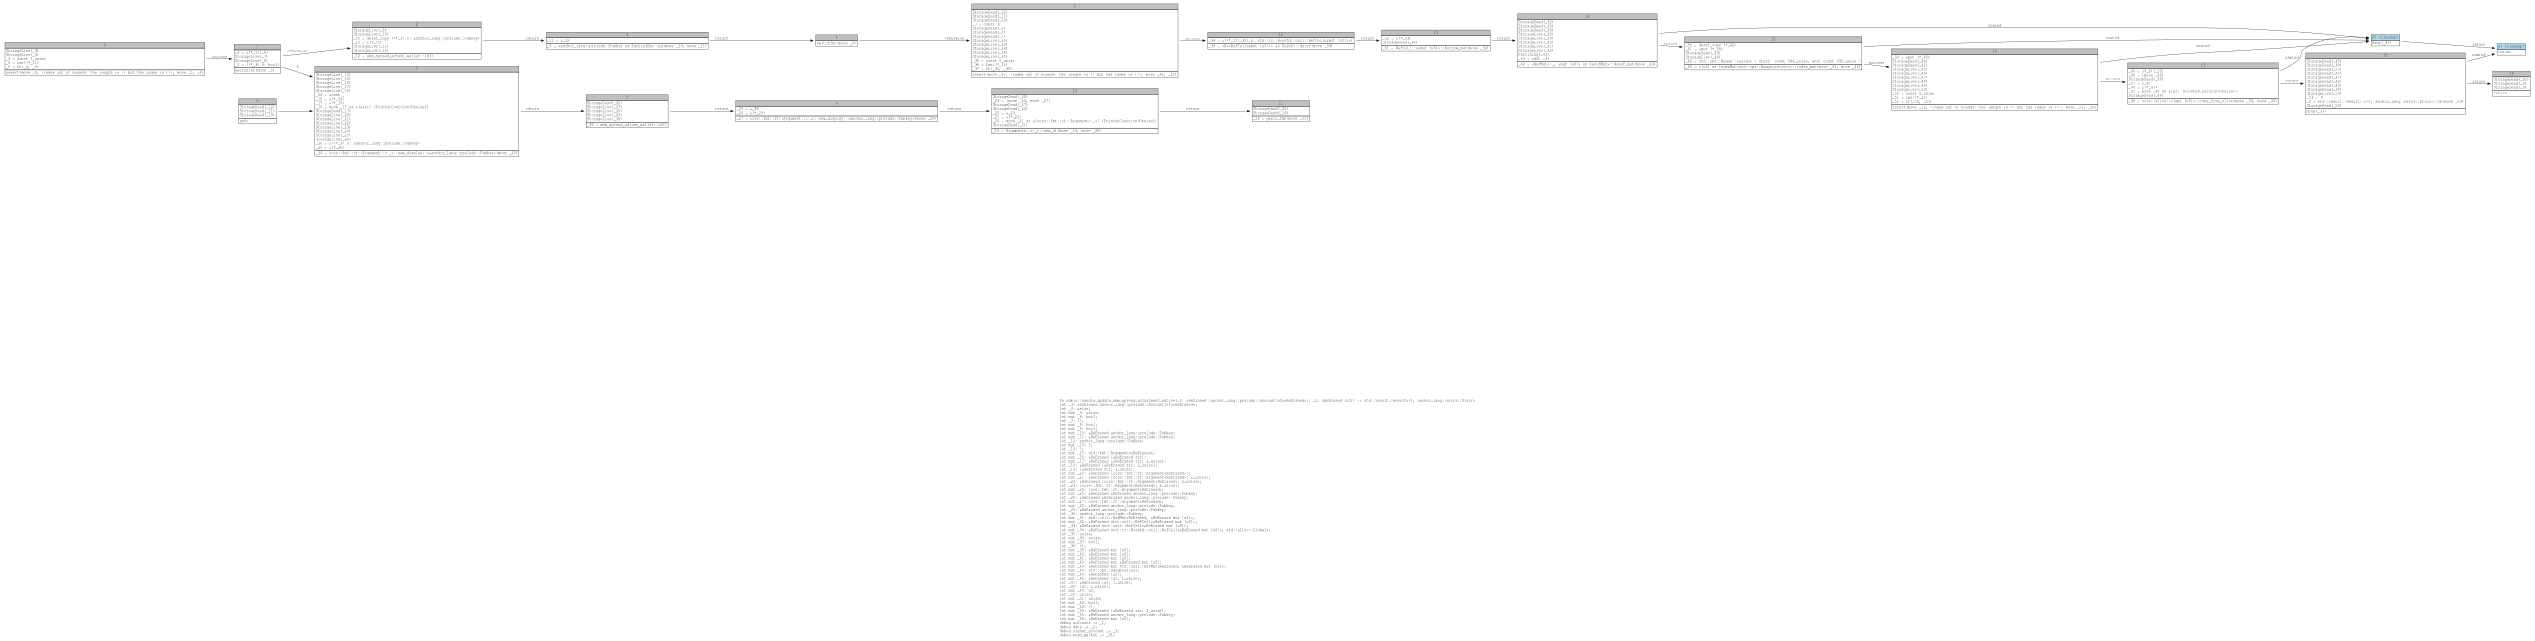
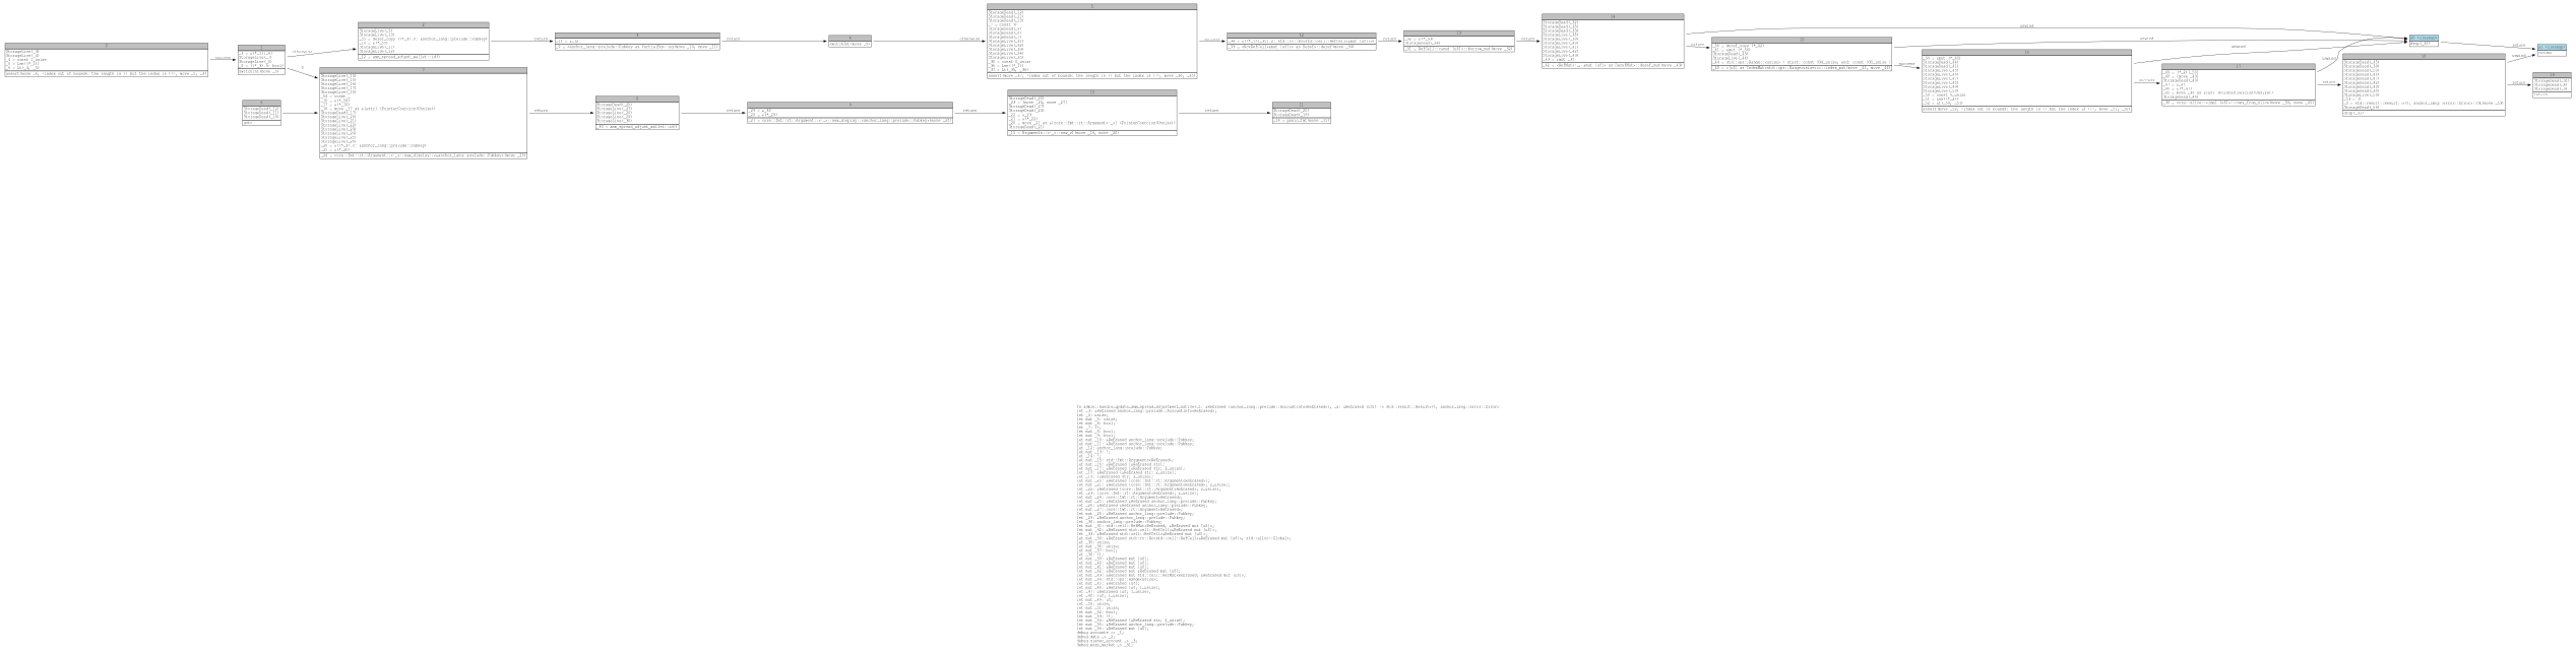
  digraph {
    fontname="Courier, monospace"
    label=<fn admin::handle_update_amm_spread_adjustment_native(_1: &amp;ReErased [anchor_lang::prelude::AccountInfo&lt;ReErased&gt;], _2: &amp;ReErased [u8]) -&gt; std::result::Result&lt;(), anchor_lang::error::Error&gt;<br align="left"/>let _3: &amp;ReErased anchor_lang::prelude::AccountInfo&lt;ReErased&gt;;<br align="left"/>let _4: usize;<br align="left"/>let mut _5: usize;<br align="left"/>let mut _6: bool;<br align="left"/>let _7: ();<br align="left"/>let mut _8: bool;<br align="left"/>let mut _9: bool;<br align="left"/>let mut _10: &amp;ReErased anchor_lang::prelude::Pubkey;<br align="left"/>let mut _11: &amp;ReErased anchor_lang::prelude::Pubkey;<br align="left"/>let _12: anchor_lang::prelude::Pubkey;<br align="left"/>let mut _13: !;<br align="left"/>let _14: !;<br align="left"/>let mut _15: std::fmt::Arguments&lt;ReErased&gt;;<br align="left"/>let mut _16: &amp;ReErased [&amp;ReErased str];<br align="left"/>let mut _17: &amp;ReErased [&amp;ReErased str; 2_usize];<br align="left"/>let _18: &amp;ReErased [&amp;ReErased str; 2_usize];<br align="left"/>let _19: [&amp;ReErased str; 2_usize];<br align="left"/>let mut _20: &amp;ReErased [core::fmt::rt::Argument&lt;ReErased&gt;];<br align="left"/>let mut _21: &amp;ReErased [core::fmt::rt::Argument&lt;ReErased&gt;; 2_usize];<br align="left"/>let _22: &amp;ReErased [core::fmt::rt::Argument&lt;ReErased&gt;; 2_usize];<br align="left"/>let _23: [core::fmt::rt::Argument&lt;ReErased&gt;; 2_usize];<br align="left"/>let mut _24: core::fmt::rt::Argument&lt;ReErased&gt;;<br align="left"/>let mut _25: &amp;ReErased &amp;ReErased anchor_lang::prelude::Pubkey;<br align="left"/>let _26: &amp;ReErased &amp;ReErased anchor_lang::prelude::Pubkey;<br align="left"/>let mut _27: core::fmt::rt::Argument&lt;ReErased&gt;;<br align="left"/>let mut _28: &amp;ReErased anchor_lang::prelude::Pubkey;<br align="left"/>let _29: &amp;ReErased anchor_lang::prelude::Pubkey;<br align="left"/>let _30: anchor_lang::prelude::Pubkey;<br align="left"/>let mut _31: std::cell::RefMut&lt;ReErased, &amp;ReErased mut [u8]&gt;;<br align="left"/>let mut _32: &amp;ReErased std::cell::RefCell&lt;&amp;ReErased mut [u8]&gt;;<br align="left"/>let _33: &amp;ReErased std::cell::RefCell&lt;&amp;ReErased mut [u8]&gt;;<br align="left"/>let mut _34: &amp;ReErased std::rc::Rc&lt;std::cell::RefCell&lt;&amp;ReErased mut [u8]&gt;, std::alloc::Global&gt;;<br align="left"/>let _35: usize;<br align="left"/>let mut _36: usize;<br align="left"/>let mut _37: bool;<br align="left"/>let _38: ();<br align="left"/>let mut _39: &amp;ReErased mut [u8];<br align="left"/>let mut _40: &amp;ReErased mut [u8];<br align="left"/>let mut _41: &amp;ReErased mut [u8];<br align="left"/>let mut _42: &amp;ReErased mut &amp;ReErased mut [u8];<br align="left"/>let mut _43: &amp;ReErased mut std::cell::RefMut&lt;ReErased, &amp;ReErased mut [u8]&gt;;<br align="left"/>let mut _44: std::ops::Range&lt;usize&gt;;<br align="left"/>let mut _45: &amp;ReErased [u8];<br align="left"/>let mut _46: &amp;ReErased [u8; 1_usize];<br align="left"/>let _47: &amp;ReErased [u8; 1_usize];<br align="left"/>let _48: [u8; 1_usize];<br align="left"/>let mut _49: u8;<br align="left"/>let _50: usize;<br align="left"/>let mut _51: usize;<br align="left"/>let mut _52: bool;<br align="left"/>let mut _53: ();<br align="left"/>let mut _54: &amp;ReErased [&amp;ReErased str; 2_usize];<br align="left"/>let mut _55: &amp;ReErased anchor_lang::prelude::Pubkey;<br align="left"/>let mut _56: &amp;ReErased mut [u8];<br align="left"/>debug accounts =&gt; _1;<br align="left"/>debug data =&gt; _2;<br align="left"/>debug signer_account =&gt; _3;<br align="left"/>debug perp_market =&gt; _31;<br align="left"/>>
    rankdir=LR
    node [fontname="Courier, monospace" shape=none]
    edge [fontname="Courier, monospace"]
    n1 [label=<<table border="0" cellborder="1" cellspacing="0"><tr><td bgcolor="gray" align="center" colspan="1">0</td></tr><tr><td align="left" balign="left">StorageLive(_3)<br/>StorageLive(_4)<br/>_4 = const 1_usize<br/>_5 = Len((*_1))<br/>_6 = Lt(_4, _5)<br/></td></tr><tr><td align="left">assert(move _6, &quot;index out of bounds: the length is {} but the index is {}&quot;, move _5, _4)</td></tr></table>>]
    n2 [label=<<table border="0" cellborder="1" cellspacing="0"><tr><td bgcolor="gray" align="center" colspan="1">1</td></tr><tr><td align="left" balign="left">_3 = &amp;(*_1)[_4]<br/>StorageLive(_7)<br/>StorageLive(_8)<br/>_8 = ((*_3).5: bool)<br/></td></tr><tr><td align="left">switchInt(move _8)</td></tr></table>>]
    n3 [label=<<table border="0" cellborder="1" cellspacing="0"><tr><td bgcolor="gray" align="center" colspan="1">2</td></tr><tr><td align="left" balign="left">StorageLive(_9)<br/>StorageLive(_10)<br/>_55 = deref_copy ((*_3).0: &amp;anchor_lang::prelude::Pubkey)<br/>_10 = &amp;(*_55)<br/>StorageLive(_11)<br/>StorageLive(_12)<br/></td></tr><tr><td align="left">_12 = amm_spread_adjust_wallet::id()</td></tr></table>>]
    n4 [label=<<table border="0" cellborder="1" cellspacing="0"><tr><td bgcolor="gray" align="center" colspan="1">7</td></tr><tr><td align="left" balign="left">StorageLive(_14)<br/>StorageLive(_15)<br/>StorageLive(_16)<br/>StorageLive(_17)<br/>StorageLive(_18)<br/>_54 = const _<br/>_18 = &amp;(*_54)<br/>_17 = &amp;(*_18)<br/>_16 = move _17 as &amp;[&amp;str] (PointerCoercion(Unsize))<br/>StorageDead(_17)<br/>StorageLive(_20)<br/>StorageLive(_21)<br/>StorageLive(_22)<br/>StorageLive(_23)<br/>StorageLive(_24)<br/>StorageLive(_25)<br/>StorageLive(_26)<br/>_26 = &amp;((*_3).0: &amp;anchor_lang::prelude::Pubkey)<br/>_25 = &amp;(*_26)<br/></td></tr><tr><td align="left">_24 = core::fmt::rt::Argument::&lt;'_&gt;::new_display::&lt;&amp;anchor_lang::prelude::Pubkey&gt;(move _25)</td></tr></table>>]
    n5 [label=<<table border="0" cellborder="1" cellspacing="0"><tr><td bgcolor="gray" align="center" colspan="1">3</td></tr><tr><td align="left" balign="left">_11 = &amp;_12<br/></td></tr><tr><td align="left">_9 = &lt;anchor_lang::prelude::Pubkey as PartialEq&gt;::eq(move _10, move _11)</td></tr></table>>]
    n6 [label=<<table border="0" cellborder="1" cellspacing="0"><tr><td bgcolor="gray" align="center" colspan="1">8</td></tr><tr><td align="left" balign="left">StorageDead(_25)<br/>StorageLive(_27)<br/>StorageLive(_28)<br/>StorageLive(_29)<br/>StorageLive(_30)<br/></td></tr><tr><td align="left">_30 = amm_spread_adjust_wallet::id()</td></tr></table>>]
    n7 [label=<<table border="0" cellborder="1" cellspacing="0"><tr><td bgcolor="gray" align="center" colspan="1">4</td></tr><tr><td align="left">switchInt(move _9)</td></tr></table>>]
    n8 [label=<<table border="0" cellborder="1" cellspacing="0"><tr><td bgcolor="gray" align="center" colspan="1">5</td></tr><tr><td align="left" balign="left">StorageDead(_12)<br/>StorageDead(_11)<br/>StorageDead(_10)<br/>_7 = const ()<br/>StorageDead(_9)<br/>StorageDead(_8)<br/>StorageDead(_7)<br/>StorageLive(_31)<br/>StorageLive(_32)<br/>StorageLive(_33)<br/>StorageLive(_34)<br/>StorageLive(_35)<br/>_35 = const 0_usize<br/>_36 = Len((*_1))<br/>_37 = Lt(_35, _36)<br/></td></tr><tr><td align="left">assert(move _37, &quot;index out of bounds: the length is {} but the index is {}&quot;, move _36, _35)</td></tr></table>>]
    n9 [label=<<table border="0" cellborder="1" cellspacing="0"><tr><td bgcolor="gray" align="center" colspan="1">12</td></tr><tr><td align="left" balign="left">_34 = &amp;((*_1)[_35].2: std::rc::Rc&lt;std::cell::RefCell&lt;&amp;mut [u8]&gt;&gt;)<br/></td></tr><tr><td align="left">_33 = &lt;Rc&lt;RefCell&lt;&amp;mut [u8]&gt;&gt; as Deref&gt;::deref(move _34)</td></tr></table>>]
    n10 [label=<<table border="0" cellborder="1" cellspacing="0"><tr><td bgcolor="gray" align="center" colspan="1">6</td></tr><tr><td align="left" balign="left">StorageDead(_12)<br/>StorageDead(_11)<br/>StorageDead(_10)<br/></td></tr><tr><td align="left">goto</td></tr></table>>]
    n11 [label=<<table border="0" cellborder="1" cellspacing="0"><tr><td bgcolor="gray" align="center" colspan="1">13</td></tr><tr><td align="left" balign="left">_32 = &amp;(*_33)<br/>StorageDead(_34)<br/></td></tr><tr><td align="left">_31 = RefCell::&lt;&amp;mut [u8]&gt;::borrow_mut(move _32)</td></tr></table>>]
    n12 [label=<<table border="0" cellborder="1" cellspacing="0"><tr><td bgcolor="gray" align="center" colspan="1">9</td></tr><tr><td align="left" balign="left">_29 = &amp;_30<br/>_28 = &amp;(*_29)<br/></td></tr><tr><td align="left">_27 = core::fmt::rt::Argument::&lt;'_&gt;::new_display::&lt;anchor_lang::prelude::Pubkey&gt;(move _28)</td></tr></table>>]
    n13 [label=<<table border="0" cellborder="1" cellspacing="0"><tr><td bgcolor="gray" align="center" colspan="1">10</td></tr><tr><td align="left" balign="left">StorageDead(_28)<br/>_23 = [move _24, move _27]<br/>StorageDead(_27)<br/>StorageDead(_24)<br/>_22 = &amp;_23<br/>_21 = &amp;(*_22)<br/>_20 = move _21 as &amp;[core::fmt::rt::Argument&lt;'_&gt;] (PointerCoercion(Unsize))<br/>StorageDead(_21)<br/></td></tr><tr><td align="left">_15 = Arguments::&lt;'_&gt;::new_v1(move _16, move _20)</td></tr></table>>]
    n14 [label=<<table border="0" cellborder="1" cellspacing="0"><tr><td bgcolor="gray" align="center" colspan="1">11</td></tr><tr><td align="left" balign="left">StorageDead(_20)<br/>StorageDead(_16)<br/></td></tr><tr><td align="left">_14 = panic_fmt(move _15)</td></tr></table>>]
-   n15 [label=<<table border="0" cellborder="1" cellspacing="0"><tr><td bgcolor="gray" align="center" colspan="1">14</td></tr><tr><td align="left" balign="left">StorageDead(_32)<br/>StorageDead(_35)<br/>StorageDead(_33)<br/>StorageLive(_38)<br/>StorageLive(_39)<br/>StorageLive(_40)<br/>StorageLive(_41)<br/>StorageLive(_42)<br/>PartialEq(_43)<br/>_43 = &amp;mut _31<br/></td></tr><tr><td align="left">_42 = &lt;RefMut&lt;'_, &amp;mut [u8]&gt; as DerefMut&gt;::deref_mut(move _43)</td></tr></table>>]
+   n15 [label=<<table border="0" cellborder="1" cellspacing="0"><tr><td bgcolor="gray" align="center" colspan="1">14</td></tr><tr><td align="left" balign="left">StorageDead(_32)<br/>StorageDead(_35)<br/>StorageDead(_33)<br/>StorageLive(_38)<br/>StorageLive(_39)<br/>StorageLive(_40)<br/>StorageLive(_41)<br/>StorageLive(_42)<br/>StorageLive(_43)<br/>_43 = &amp;mut _31<br/></td></tr><tr><td align="left">_42 = &lt;RefMut&lt;'_, &amp;mut [u8]&gt; as DerefMut&gt;::deref_mut(move _43)</td></tr></table>>]
    n16 [label=<<table border="0" cellborder="1" cellspacing="0"><tr><td bgcolor="gray" align="center" colspan="1">15</td></tr><tr><td align="left" balign="left">_56 = deref_copy (*_42)<br/>_41 = &amp;mut (*_56)<br/>StorageDead(_43)<br/>StorageLive(_44)<br/>_44 = std::ops::Range::&lt;usize&gt; { start: const 934_usize, end: const 935_usize }<br/></td></tr><tr><td align="left">_40 = &lt;[u8] as IndexMut&lt;std::ops::Range&lt;usize&gt;&gt;&gt;::index_mut(move _41, move _44)</td></tr></table>>]
    n17 [label=<<table border="0" cellborder="1" cellspacing="0"><tr><td bgcolor="lightblue" align="center" colspan="1">20 (cleanup)</td></tr><tr><td align="left">drop(_31)</td></tr></table>>]
    n18 [label=<<table border="0" cellborder="1" cellspacing="0"><tr><td bgcolor="gray" align="center" colspan="1">16</td></tr><tr><td align="left" balign="left">_39 = &amp;mut (*_40)<br/>StorageDead(_44)<br/>StorageDead(_41)<br/>StorageLive(_45)<br/>StorageLive(_46)<br/>StorageLive(_47)<br/>StorageLive(_48)<br/>StorageLive(_49)<br/>StorageLive(_50)<br/>_50 = const 0_usize<br/>_51 = Len((*_2))<br/>_52 = Lt(_50, _51)<br/></td></tr><tr><td align="left">assert(move _52, &quot;index out of bounds: the length is {} but the index is {}&quot;, move _51, _50)</td></tr></table>>]
    n19 [label=<<table border="0" cellborder="1" cellspacing="0"><tr><td bgcolor="lightblue" align="center" colspan="1">21 (cleanup)</td></tr><tr><td align="left">resume</td></tr></table>>]
    n20 [label=<<table border="0" cellborder="1" cellspacing="0"><tr><td bgcolor="gray" align="center" colspan="1">17</td></tr><tr><td align="left" balign="left">_49 = (*_2)[_50]<br/>_48 = [move _49]<br/>StorageDead(_49)<br/>_47 = &amp;_48<br/>_46 = &amp;(*_47)<br/>_45 = move _46 as &amp;[u8] (PointerCoercion(Unsize))<br/>StorageDead(_46)<br/></td></tr><tr><td align="left">_38 = core::slice::&lt;impl [u8]&gt;::copy_from_slice(move _39, move _45)</td></tr></table>>]
    n21 [label=<<table border="0" cellborder="1" cellspacing="0"><tr><td bgcolor="gray" align="center" colspan="1">18</td></tr><tr><td align="left" balign="left">StorageDead(_45)<br/>StorageDead(_39)<br/>StorageDead(_50)<br/>StorageDead(_48)<br/>StorageDead(_47)<br/>StorageDead(_42)<br/>StorageDead(_40)<br/>StorageDead(_38)<br/>StorageLive(_53)<br/>_53 = ()<br/>_0 = std::result::Result::&lt;(), anchor_lang::error::Error&gt;::Ok(move _53)<br/>StorageDead(_53)<br/></td></tr><tr><td align="left">drop(_31)</td></tr></table>>]
    n22 [label=<<table border="0" cellborder="1" cellspacing="0"><tr><td bgcolor="gray" align="center" colspan="1">19</td></tr><tr><td align="left" balign="left">StorageDead(_31)<br/>StorageDead(_4)<br/>StorageDead(_3)<br/></td></tr><tr><td align="left">return</td></tr></table>>]
    n1 -> n2 [label=success]
    n2 -> n3 [label=otherwise]
    n2 -> n4 [label=0]
    n3 -> n5 [label=return]
    n4 -> n6 [label=return]
    n5 -> n7 [label=return]
    n6 -> n12 [label=return]
    n7 -> n8 [label=otherwise]
    n8 -> n9 [label=success]
    n9 -> n11 [label=return]
    n10 -> n4
    n11 -> n15 [label=return]
    n12 -> n13 [label=return]
    n13 -> n14 [label=return]
    n15 -> n16 [label=return]
    n15 -> n17 [label=unwind]
    n16 -> n17 [label=unwind]
    n16 -> n18 [label=success]
    n17 -> n19 [label=return]
    n18 -> n17 [label=unwind]
    n18 -> n20 [label=success]
    n20 -> n17 [label=unwind]
    n20 -> n21 [label=return]
    n21 -> n19 [label=unwind]
    n21 -> n22 [label=return]
  }
